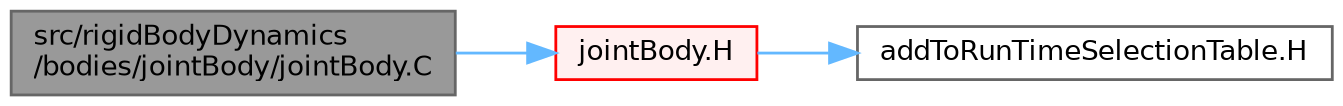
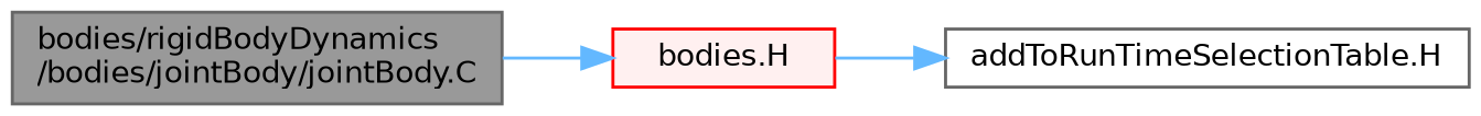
  digraph {
    rankdir=LR
    node [fontname=Helvetica fontsize=10 shape=box style=filled]
    edge [color=steelblue1 fontname=Helvetica fontsize=10 labelfontname=Helvetica labelfontsize=10 style=solid]
-   n1 [color=gray40 fillcolor=grey60 fontcolor=black height=0.2 label="src/rigidBodyDynamics\l/bodies/jointBody/jointBody.C" width=0.4]
-   n2 [color=red fillcolor="#FFF0F0" height=0.2 label="jointBody.H" width=0.4]
+   n1 [color=gray40 fillcolor=grey60 fontcolor=black height=0.2 label="bodies/rigidBodyDynamics\l/bodies/jointBody/jointBody.C" width=0.4]
+   n2 [color=red fillcolor="#FFF0F0" height=0.2 label="bodies.H" width=0.4]
    n3 [color=grey40 fillcolor=white height=0.2 label="addToRunTimeSelectionTable.H" width=0.4]
    n1 -> n2
    n2 -> n3
  }
